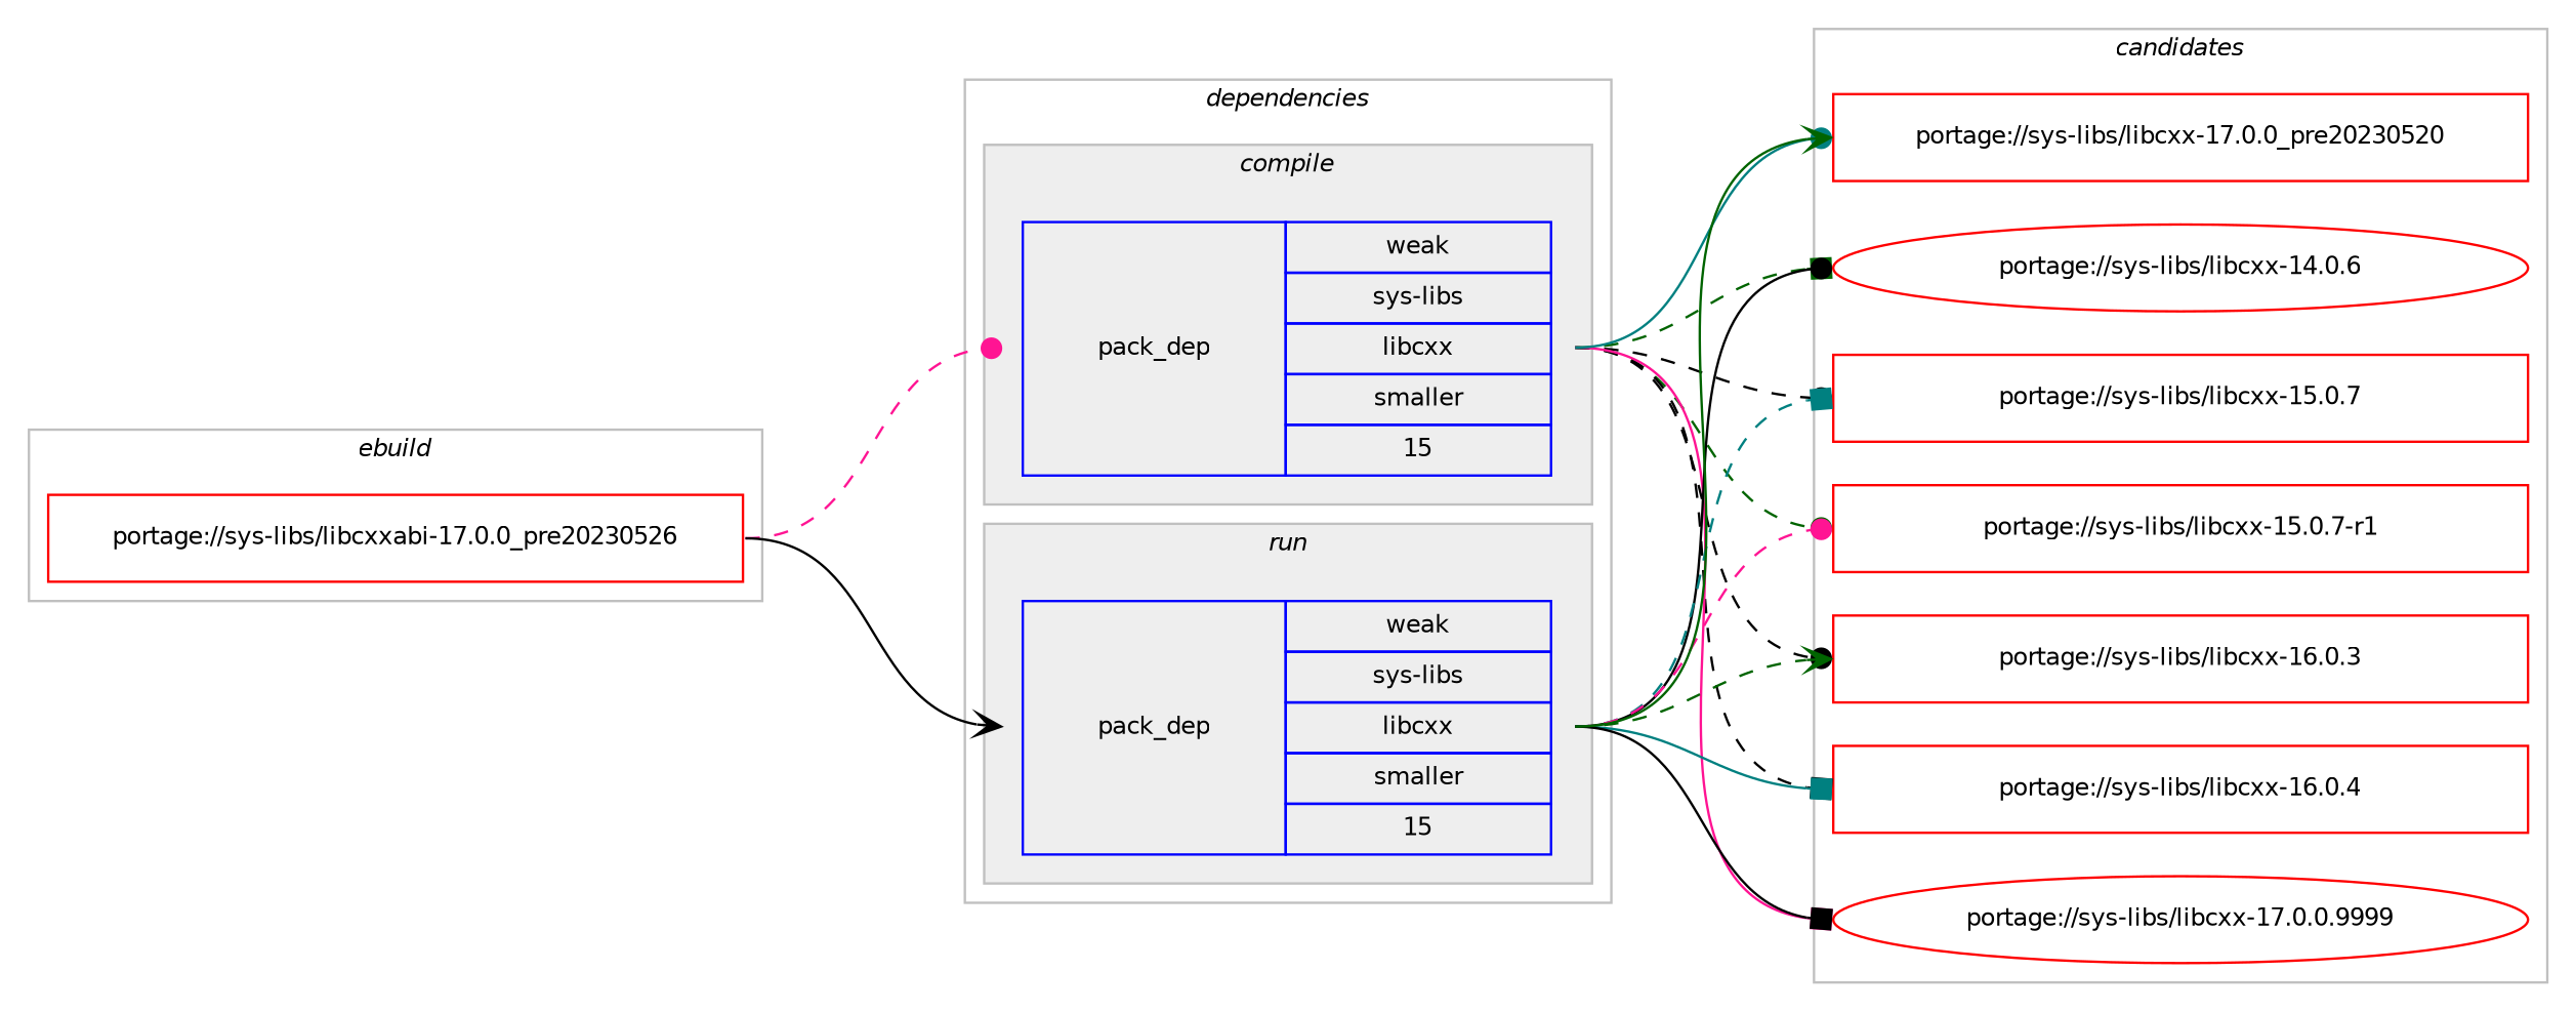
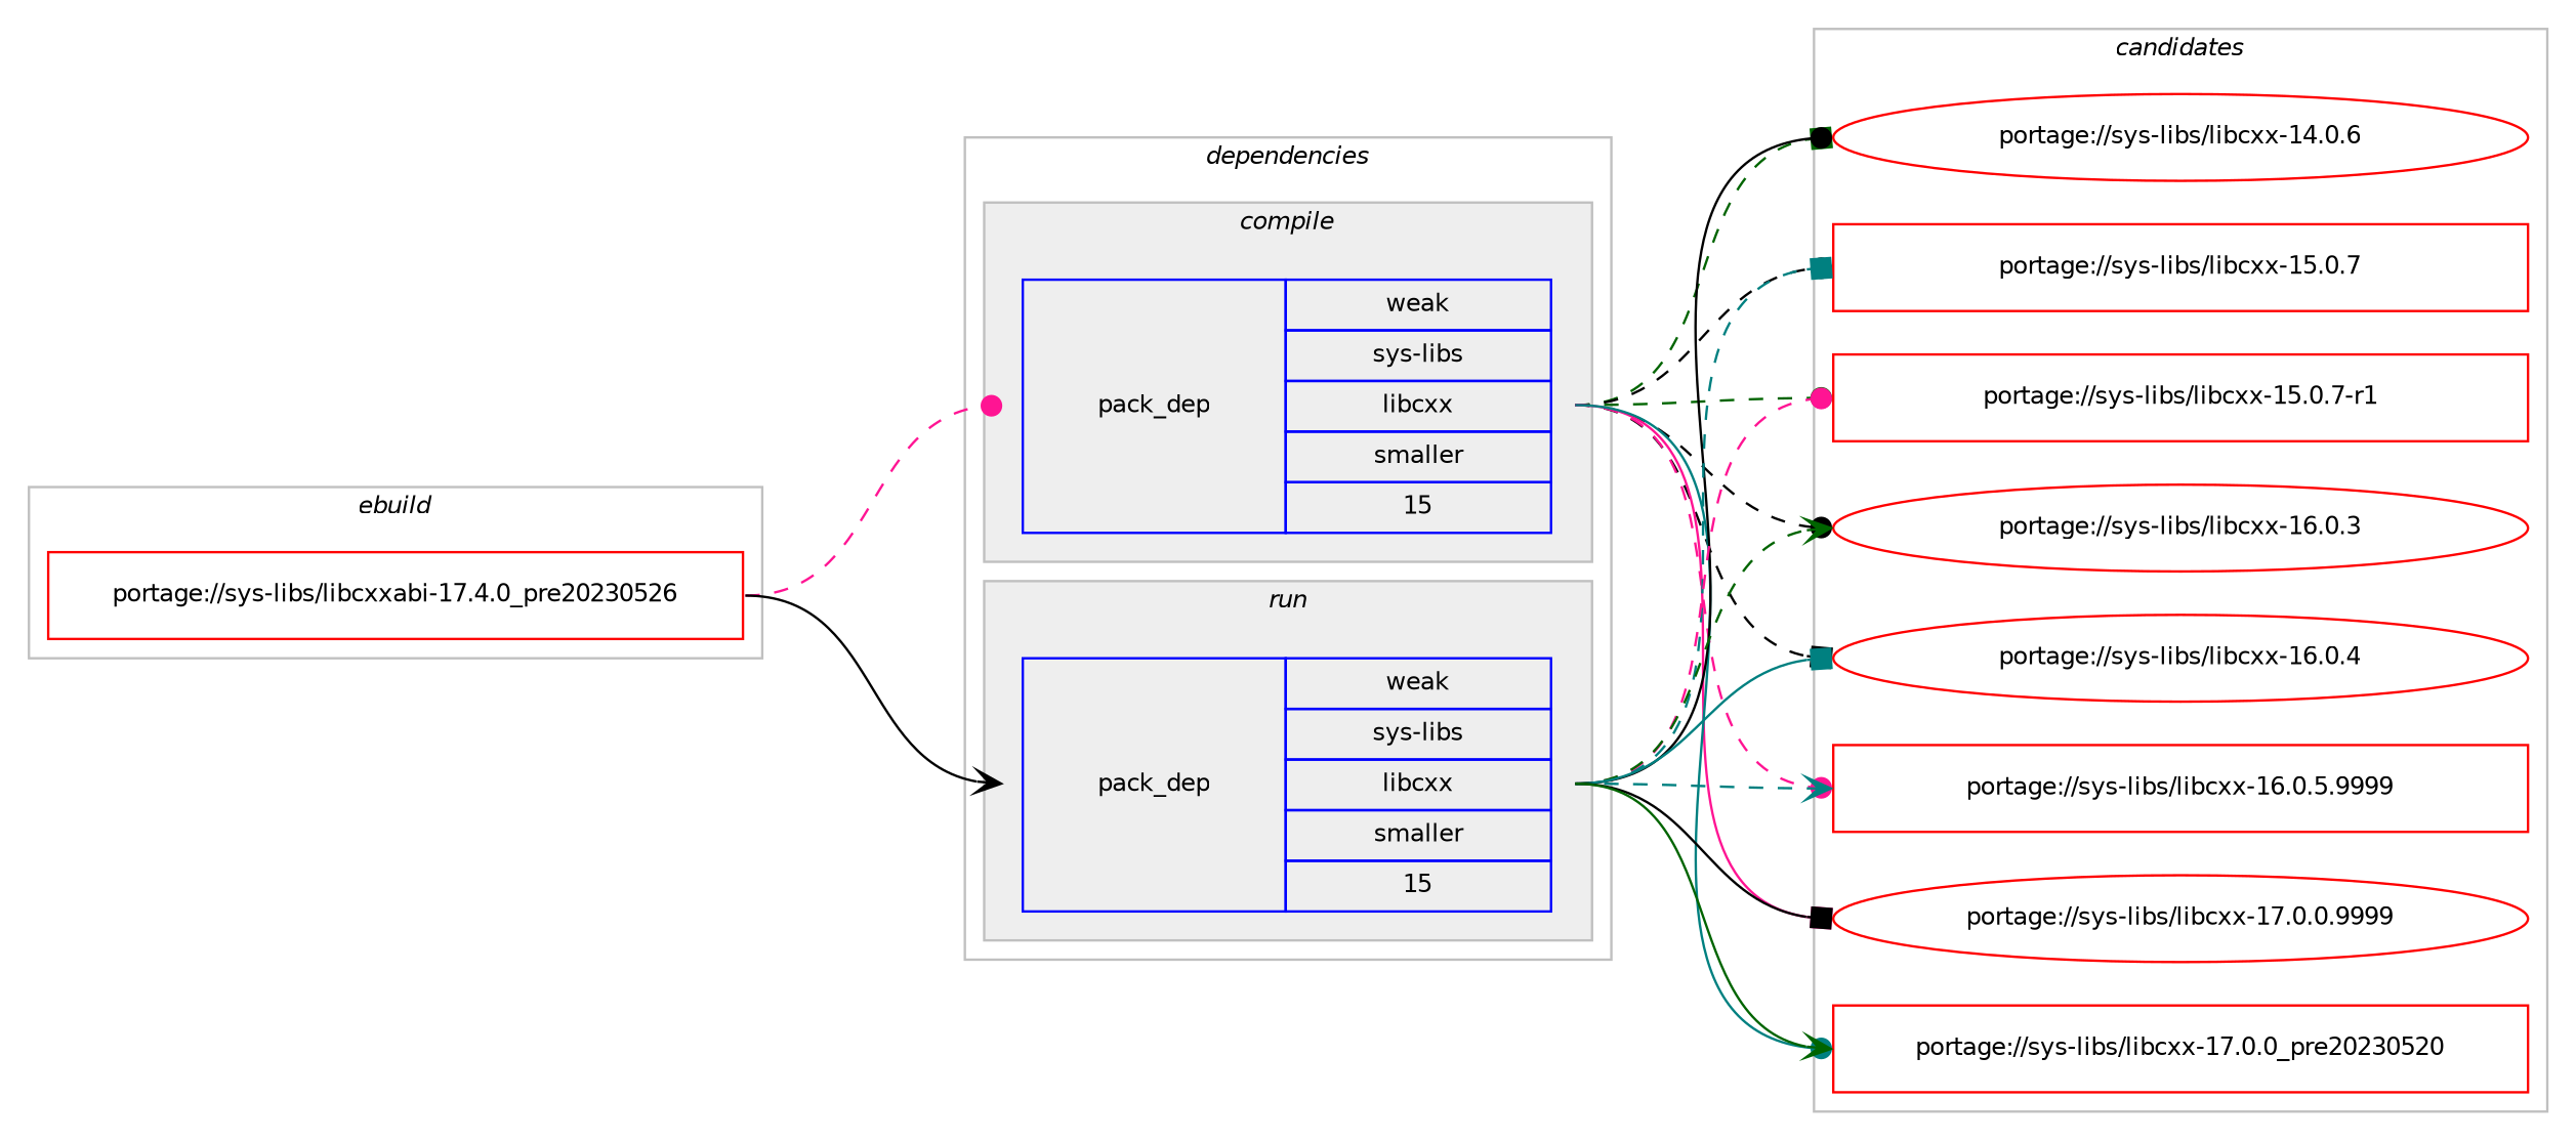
  digraph {
    compound=true
    concentrate=true
    fontname=Helvetica
    fontsize=10
    newrank=true
    rankdir=LR
    ranksep=1.5
    node [color=red fontname=Helvetica fontsize=10 shape=box]
    edge [arrowhead=dot color=black headport=w style=dashed tailport=e weight=100]
-   n1 [label="portage://sys-libs/libcxxabi-17.0.0_pre20230526" width=4]
+   n1 [label="portage://sys-libs/libcxxabi-17.4.0_pre20230526" width=4]
    n2 [color=blue label=<<TABLE BORDER="0" CELLBORDER="1" CELLSPACING="0" CELLPADDING="4" WIDTH="220"><TR><TD ROWSPAN="6" CELLPADDING="30">pack_dep</TD></TR><TR><TD WIDTH="110">weak</TD></TR><TR><TD>sys-libs</TD></TR><TR><TD>libcxx</TD></TR><TR><TD>smaller</TD></TR><TR><TD>15</TD></TR></TABLE>> shape=none]
    n3 [color=blue label=<<TABLE BORDER="0" CELLBORDER="1" CELLSPACING="0" CELLPADDING="4" WIDTH="220"><TR><TD ROWSPAN="6" CELLPADDING="30">pack_dep</TD></TR><TR><TD WIDTH="110">weak</TD></TR><TR><TD>sys-libs</TD></TR><TR><TD>libcxx</TD></TR><TR><TD>smaller</TD></TR><TR><TD>15</TD></TR></TABLE>> shape=none]
    n4 [label="portage://sys-libs/libcxx-14.0.6" shape=ellipse width=4]
    n5 [label="portage://sys-libs/libcxx-15.0.7" width=4]
    n6 [label="portage://sys-libs/libcxx-15.0.7-r1" width=4]
-   n7 [label="portage://sys-libs/libcxx-16.0.3" width=4]
-   n8 [label="portage://sys-libs/libcxx-16.0.4" width=4]
+   n7 [label="portage://sys-libs/libcxx-16.0.3" shape=ellipse width=4]
+   n8 [label="portage://sys-libs/libcxx-16.0.4" shape=ellipse width=4]
+   n9 [label="portage://sys-libs/libcxx-16.0.5.9999" width=4]
    n10 [label="portage://sys-libs/libcxx-17.0.0.9999" shape=ellipse width=4]
    n11 [label="portage://sys-libs/libcxx-17.0.0_pre20230520" width=4]
    subgraph cluster_1 {
      color=gray
      label=<<i>ebuild</i>>
      rank=same
      n1
    }
    subgraph cluster_2 {
      color=gray
      label=<<i>dependencies</i>>
      subgraph cluster_3 {
        color=gray
        fillcolor="#eeeeee"
        label=<<i>compile</i>>
        style=filled
        subgraph sub_4 {
          color=gray
          fillcolor="#eeeeee"
          label=<<i>compile</i>>
          style=filled
          n2
        }
      }
      subgraph cluster_5 {
        color=gray
        fillcolor="#eeeeee"
        label=<<i>compile and run</i>>
        style=filled
      }
      subgraph cluster_6 {
        color=gray
        fillcolor="#eeeeee"
        label=<<i>run</i>>
        style=filled
        subgraph sub_7 {
          color=gray
          fillcolor="#eeeeee"
          label=<<i>run</i>>
          style=filled
          n3
        }
      }
    }
    subgraph cluster_8 {
      color=gray
      label=<<i>candidates</i>>
      rank=same
      subgraph sub_9 {
        color=black
        label=<<i>candidates</i>>
        nodesep=1
        rank=same
        n4
        n5
        n6
        n7
        n8
+       n9
        n10
        n11
      }
      subgraph sub_10 {
        color=black
        label=<<i>candidates</i>>
        nodesep=1
        rank=same
        n4
        n5
        n6
        n7
        n8
+       n9
        n10
        n11
      }
    }
    n1 -> n2 [color=deeppink weight=20]
    n1 -> n3 [arrowhead=vee style=solid weight=20]
    n2 -> n4 [arrowhead=box color=darkgreen]
    n2 -> n5
    n2 -> n6 [color=darkgreen]
    n2 -> n7
    n2 -> n8 [arrowhead=box]
+   n2 -> n9 [color=deeppink]
    n2 -> n10 [arrowhead=box color=deeppink style=solid]
    n2 -> n11 [color=teal style=solid]
    n3 -> n4 [style=solid]
    n3 -> n5 [arrowhead=box color=teal]
    n3 -> n6 [color=deeppink]
    n3 -> n7 [arrowhead=vee color=darkgreen]
    n3 -> n8 [arrowhead=box color=teal style=solid]
+   n3 -> n9 [arrowhead=vee color=teal]
    n3 -> n10 [arrowhead=box style=solid]
    n3 -> n11 [arrowhead=vee color=darkgreen style=solid]
  }
